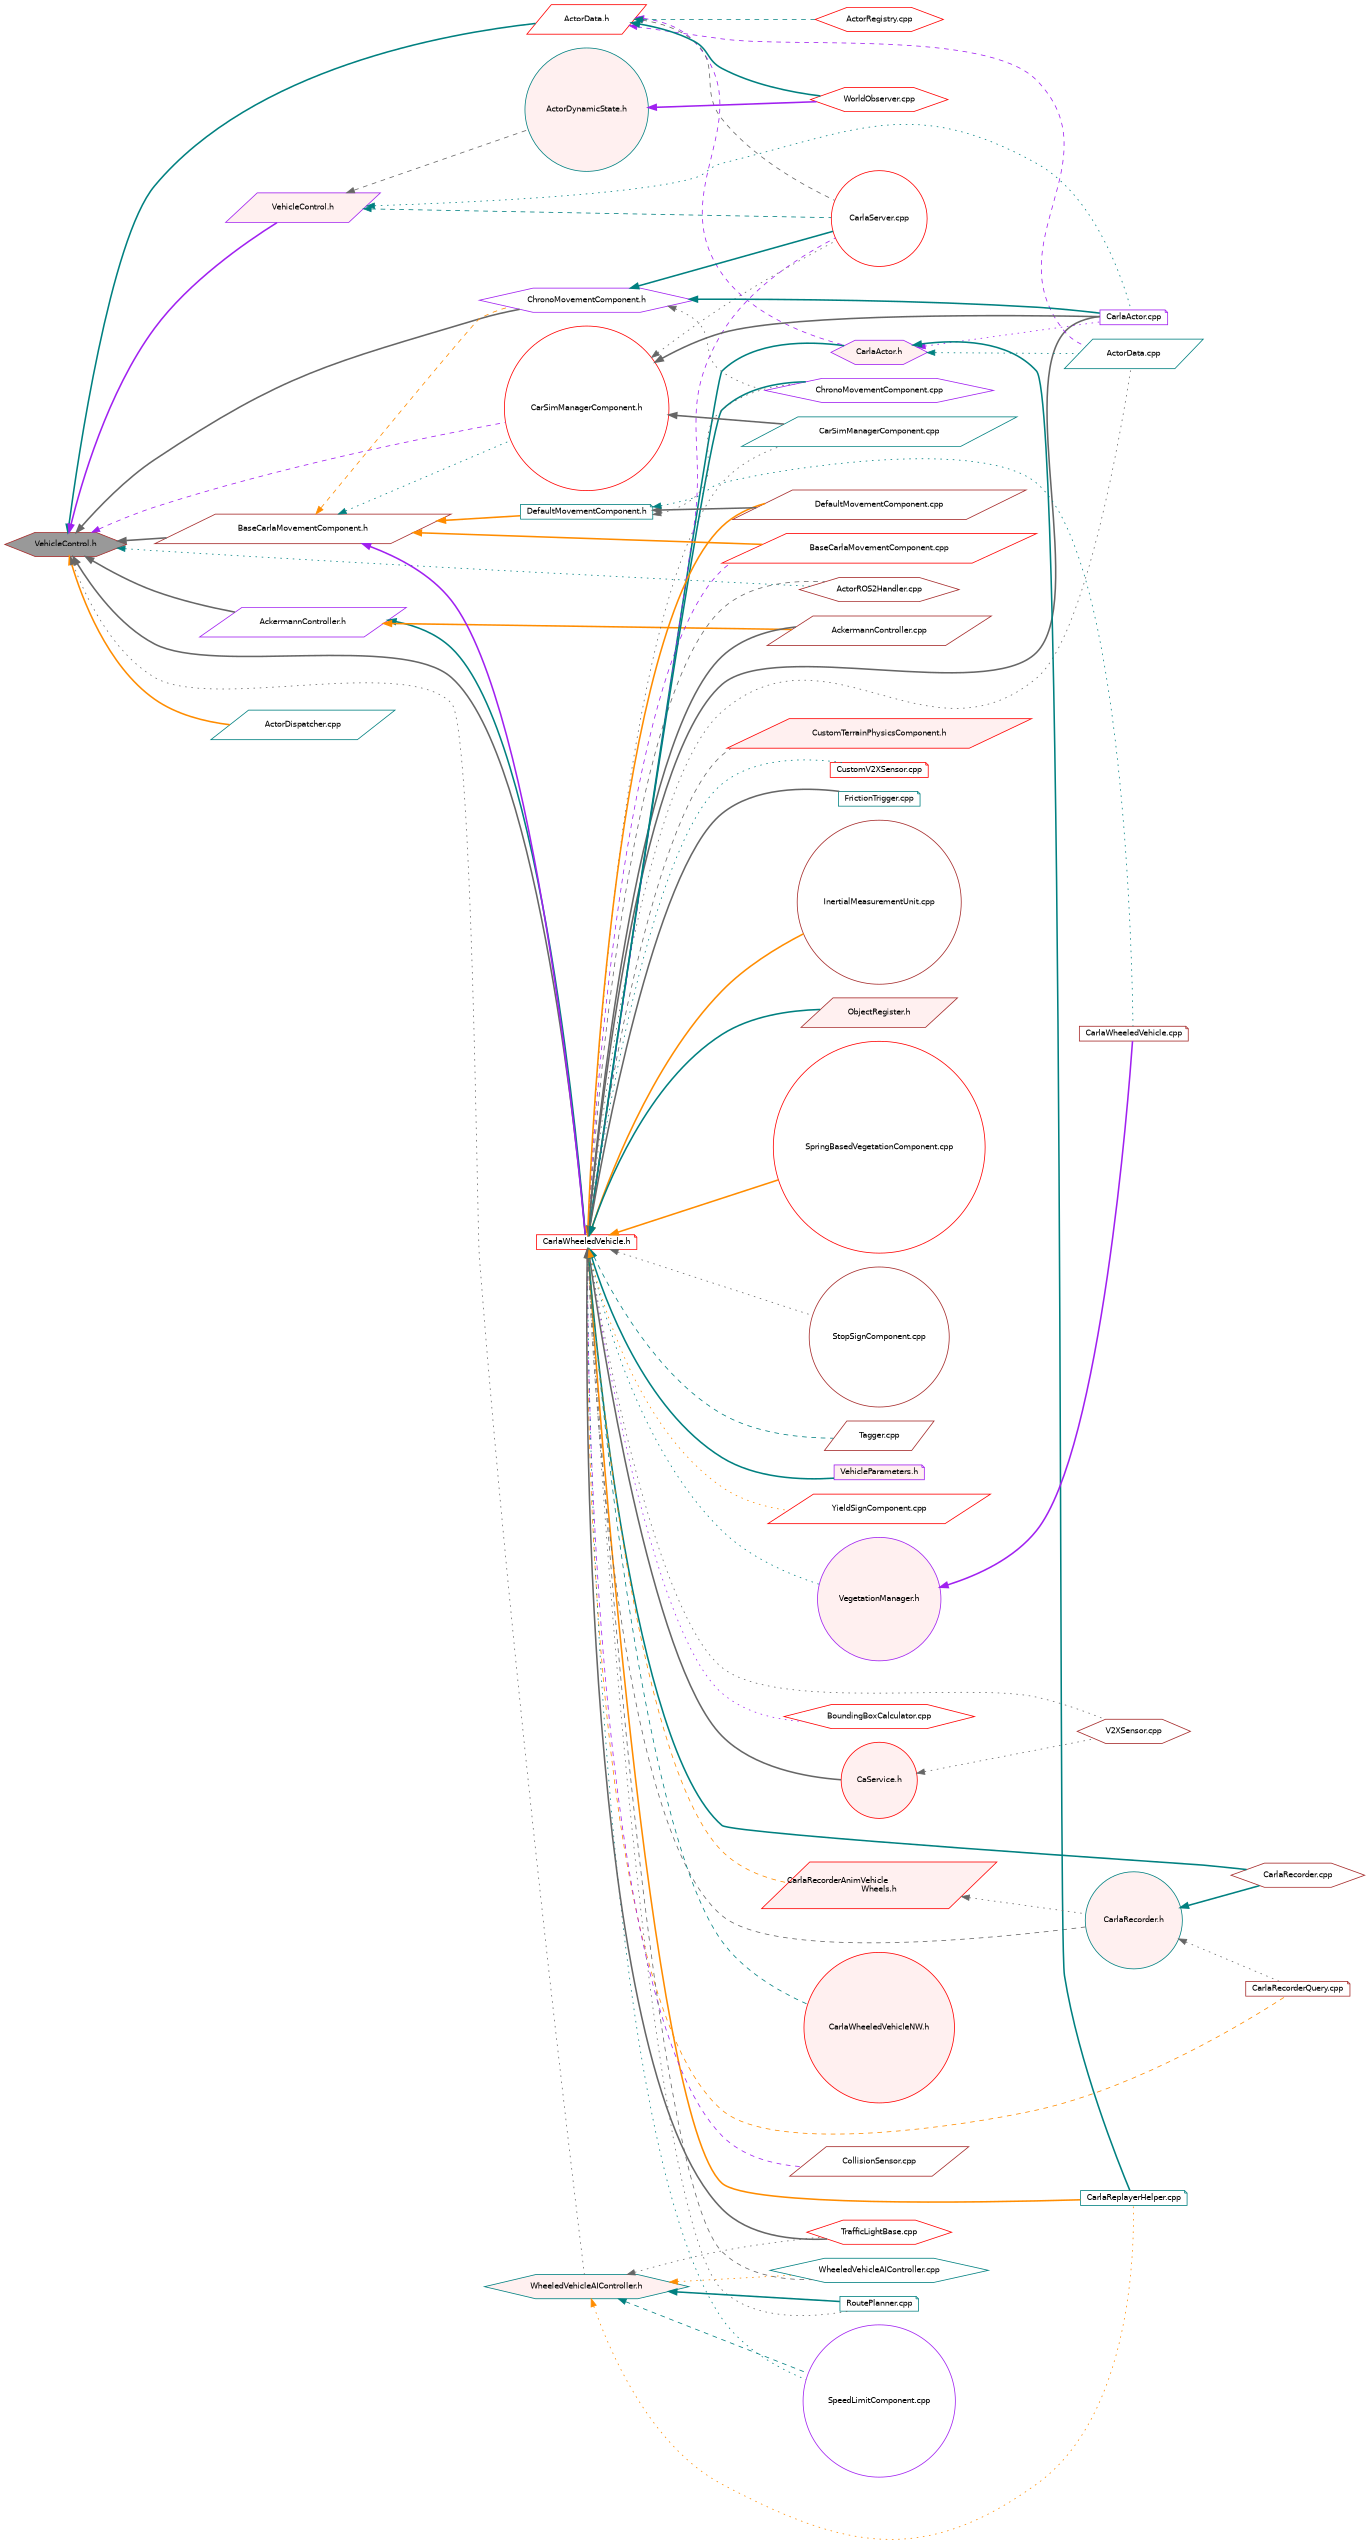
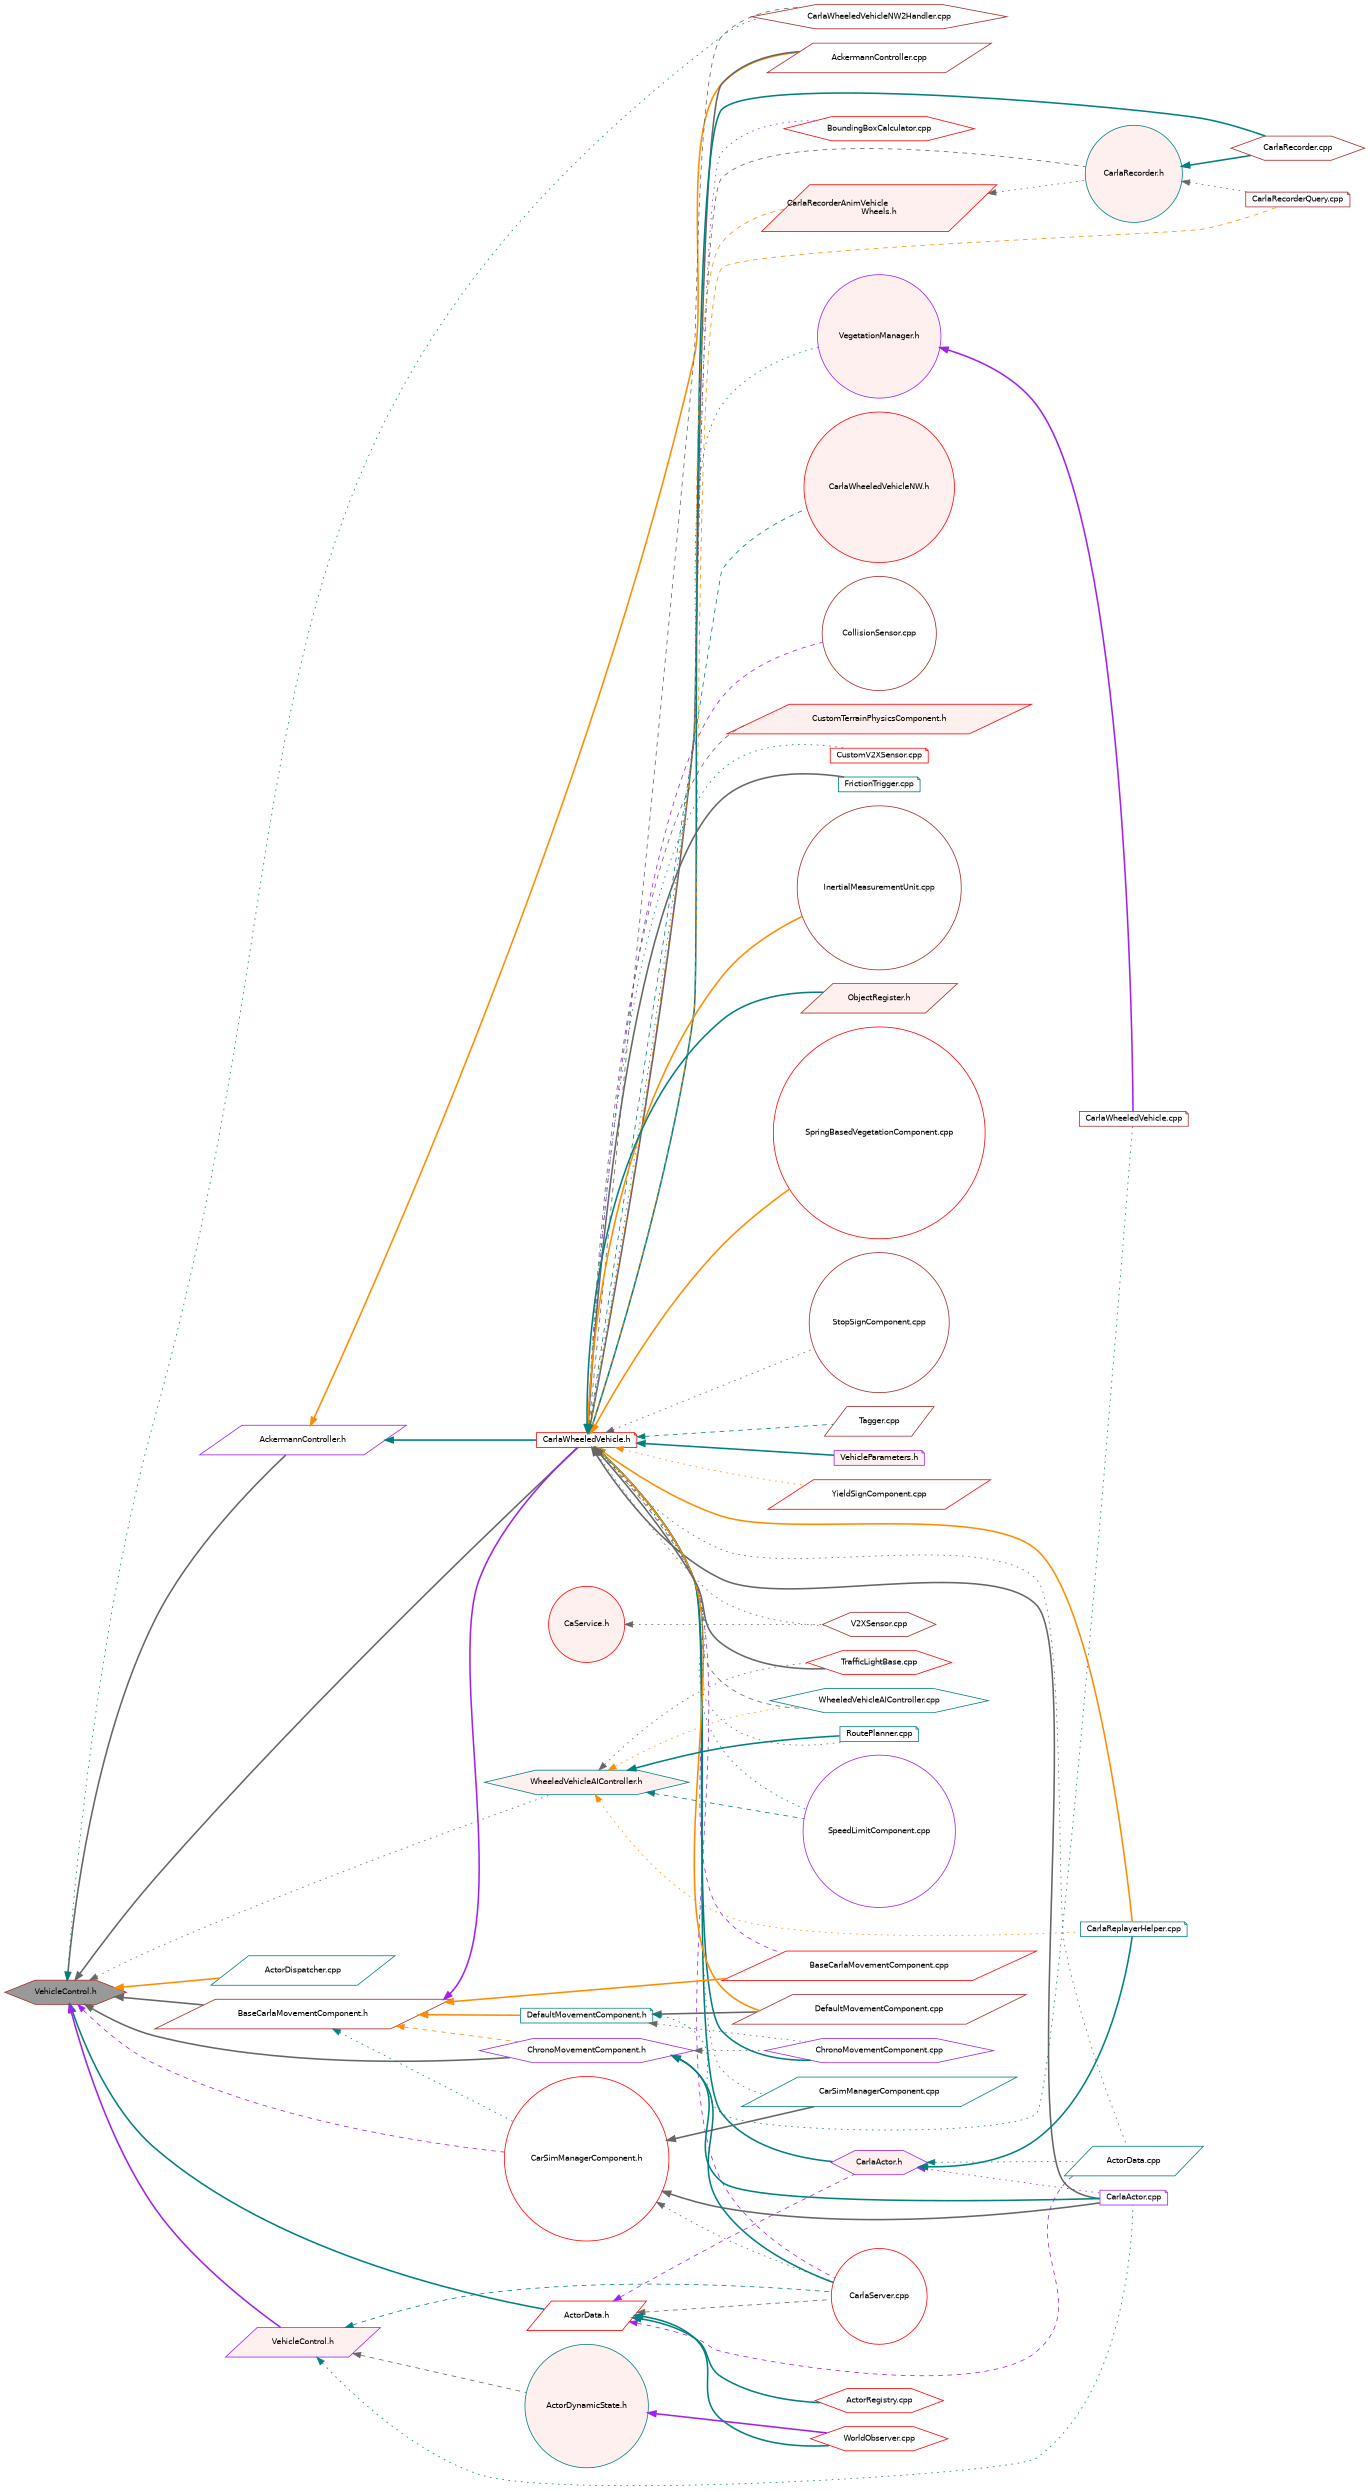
  digraph {
    rankdir=LR
    node [color=red fillcolor=white fontname=Helvetica fontsize=10 shape=parallelogram style=filled]
    edge [color=gray40 dir=back fontname=Helvetica fontsize=10 labelfontname=Helvetica labelfontsize=10 style=bold]
    n1 [color=brown fillcolor=grey60 fontcolor=black height=0.2 label="VehicleControl.h" shape=hexagon width=0.4]
    n2 [color=purple height=0.2 label="AckermannController.h" width=0.4]
    n3 [height=0.2 label="CarlaWheeledVehicle.h" shape=note width=0.4]
-   n4 [color=brown height=0.2 label="ActorROS2Handler.cpp" shape=hexagon width=0.4]
+   n4 [color=brown height=0.2 label="CarlaWheeledVehicleNW2Handler.cpp" shape=hexagon width=0.4]
    n5 [height=0.2 label="ActorData.h" width=0.4]
    n6 [color=teal height=0.2 label="ActorDispatcher.cpp" width=0.4]
    n7 [color=brown height=0.2 label="BaseCarlaMovementComponent.h" width=0.4]
    n8 [height=0.2 label="CarSimManagerComponent.h" shape=circle width=0.4]
    n9 [color=purple height=0.2 label="ChronoMovementComponent.h" shape=hexagon width=0.4]
    n10 [color=purple fillcolor="#FFF0F0" height=0.2 label="VehicleControl.h" width=0.4]
    n11 [color=teal fillcolor="#FFF0F0" height=0.2 label="WheeledVehicleAIController.h" shape=hexagon width=0.4]
    n12 [color=brown height=0.2 label="AckermannController.cpp" width=0.4]
    n13 [color=teal height=0.2 label="ActorData.cpp" width=0.4]
    n14 [height=0.2 label="BaseCarlaMovementComponent.cpp" width=0.4]
    n15 [height=0.2 label="BoundingBoxCalculator.cpp" shape=hexagon width=0.4]
    n16 [fillcolor="#FFF0F0" height=0.2 label="CaService.h" shape=circle width=0.4]
    n17 [color=brown height=0.2 label="V2XSensor.cpp" shape=hexagon width=0.4]
    n18 [color=teal height=0.2 label="CarSimManagerComponent.cpp" width=0.4]
    n19 [color=purple height=0.2 label="CarlaActor.cpp" shape=note width=0.4]
    n20 [color=purple fillcolor="#FFF0F0" height=0.2 label="CarlaActor.h" shape=hexagon width=0.4]
    n21 [color=teal height=0.2 label="CarlaReplayerHelper.cpp" shape=note width=0.4]
    n22 [color=brown height=0.2 label="CarlaRecorder.cpp" shape=hexagon width=0.4]
    n23 [color=teal fillcolor="#FFF0F0" height=0.2 label="CarlaRecorder.h" shape=circle width=0.4]
    n24 [color=brown height=0.2 label="CarlaRecorderQuery.cpp" shape=note width=0.4]
    n25 [fillcolor="#FFF0F0" height=0.2 label="CarlaRecorderAnimVehicle\lWheels.h" width=0.4]
    n26 [height=0.2 label="CarlaServer.cpp" shape=circle width=0.4]
    n27 [fillcolor="#FFF0F0" height=0.2 label="CarlaWheeledVehicleNW.h" shape=circle width=0.4]
    n28 [color=purple height=0.2 label="ChronoMovementComponent.cpp" shape=hexagon width=0.4]
-   n29 [color=brown height=0.2 label="CollisionSensor.cpp" width=0.4]
+   n29 [color=brown height=0.2 label="CollisionSensor.cpp" shape=circle width=0.4]
    n30 [fillcolor="#FFF0F0" height=0.2 label="CustomTerrainPhysicsComponent.h" width=0.4]
    n31 [height=0.2 label="CustomV2XSensor.cpp" shape=note width=0.4]
    n32 [color=brown height=0.2 label="DefaultMovementComponent.cpp" width=0.4]
    n33 [color=teal height=0.2 label="FrictionTrigger.cpp" shape=note width=0.4]
    n34 [color=brown height=0.2 label="InertialMeasurementUnit.cpp" shape=circle width=0.4]
    n35 [color=brown fillcolor="#FFF0F0" height=0.2 label="ObjectRegister.h" width=0.4]
    n36 [color=teal height=0.2 label="RoutePlanner.cpp" shape=note width=0.4]
    n37 [color=purple height=0.2 label="SpeedLimitComponent.cpp" shape=circle width=0.4]
    n38 [height=0.2 label="SpringBasedVegetationComponent.cpp" shape=circle width=0.4]
    n39 [color=brown height=0.2 label="StopSignComponent.cpp" shape=circle width=0.4]
    n40 [color=brown height=0.2 label="Tagger.cpp" width=0.4]
    n41 [height=0.2 label="TrafficLightBase.cpp" shape=hexagon width=0.4]
    n42 [color=purple fillcolor="#FFF0F0" height=0.2 label="VegetationManager.h" shape=circle width=0.4]
    n43 [color=purple fillcolor="#FFF0F0" height=0.2 label="VehicleParameters.h" shape=note width=0.4]
    n44 [color=teal height=0.2 label="WheeledVehicleAIController.cpp" shape=hexagon width=0.4]
    n45 [height=0.2 label="YieldSignComponent.cpp" width=0.4]
    n46 [height=0.2 label="ActorRegistry.cpp" shape=hexagon width=0.4]
    n47 [height=0.2 label="WorldObserver.cpp" shape=hexagon width=0.4]
    n48 [color=teal height=0.2 label="DefaultMovementComponent.h" shape=note width=0.4]
    n49 [color=teal fillcolor="#FFF0F0" height=0.2 label="ActorDynamicState.h" shape=circle width=0.4]
    n50 [color=brown height=0.2 label="CarlaWheeledVehicle.cpp" shape=note width=0.4]
    n1 -> n2
    n1 -> n3
    n1 -> n4 [color=teal style=dotted]
    n1 -> n5 [color=teal]
    n1 -> n6 [color=darkorange]
    n1 -> n7
    n1 -> n8 [color=purple style=dashed]
    n1 -> n9
    n1 -> n10 [color=purple]
    n1 -> n11 [style=dotted]
    n2 -> n3 [color=teal]
    n2 -> n12 [color=darkorange]
    n3 -> n4 [style=dashed]
    n3 -> n12
    n3 -> n13 [style=dotted]
    n3 -> n14 [color=purple style=dashed]
    n3 -> n15 [color=purple style=dotted]
-   n3 -> n16
    n3 -> n17 [style=dotted]
    n3 -> n18 [style=dotted]
    n3 -> n19
    n3 -> n20 [color=teal]
    n3 -> n21 [color=darkorange]
    n3 -> n22 [color=teal]
    n3 -> n23 [style=dashed]
    n3 -> n24 [color=darkorange style=dashed]
    n3 -> n25 [color=darkorange style=dashed]
    n3 -> n26 [color=purple style=dashed]
    n3 -> n27 [color=teal style=dashed]
    n3 -> n28 [color=teal]
    n3 -> n29 [color=purple style=dashed]
    n3 -> n30 [style=dashed]
    n3 -> n31 [color=teal style=dotted]
    n3 -> n32 [color=darkorange]
    n3 -> n33
    n3 -> n34 [color=darkorange]
    n3 -> n35 [color=teal]
    n3 -> n36 [style=dotted]
    n3 -> n37 [color=teal style=dotted]
    n3 -> n38 [color=darkorange]
    n3 -> n39 [style=dotted]
    n3 -> n40 [color=teal style=dashed]
    n3 -> n41
    n3 -> n42 [color=teal style=dotted]
    n3 -> n43 [color=teal]
    n3 -> n44 [style=dashed]
    n3 -> n45 [color=darkorange style=dotted]
    n5 -> n13 [color=purple style=dashed]
    n5 -> n20 [color=purple style=dashed]
    n5 -> n26 [style=dashed]
-   n5 -> n46 [color=teal style=dashed]
+   n5 -> n46 [color=teal]
    n5 -> n47 [color=teal]
    n7 -> n3 [color=purple]
    n7 -> n8 [color=teal style=dotted]
    n7 -> n9 [color=darkorange style=dashed]
    n7 -> n14 [color=darkorange]
    n7 -> n48 [color=darkorange]
    n8 -> n18
    n8 -> n19
    n8 -> n26 [style=dotted]
    n9 -> n19 [color=teal]
    n9 -> n26 [color=teal]
    n9 -> n28 [style=dotted]
    n10 -> n19 [color=teal style=dotted]
    n10 -> n26 [color=teal style=dashed]
    n10 -> n49 [style=dashed]
    n11 -> n21 [color=darkorange style=dotted]
    n11 -> n36 [color=teal]
    n11 -> n37 [color=teal style=dashed]
    n11 -> n41 [style=dotted]
    n11 -> n44 [color=darkorange style=dotted]
    n16 -> n17 [style=dotted]
    n20 -> n13 [color=teal style=dotted]
    n20 -> n19 [color=purple style=dotted]
    n20 -> n21 [color=teal]
    n23 -> n22 [color=teal]
    n23 -> n24 [style=dotted]
    n25 -> n23 [style=dotted]
    n42 -> n50 [color=purple]
    n48 -> n28 [style=dotted]
    n48 -> n32
    n48 -> n50 [color=teal style=dotted]
    n49 -> n47 [color=purple]
  }
